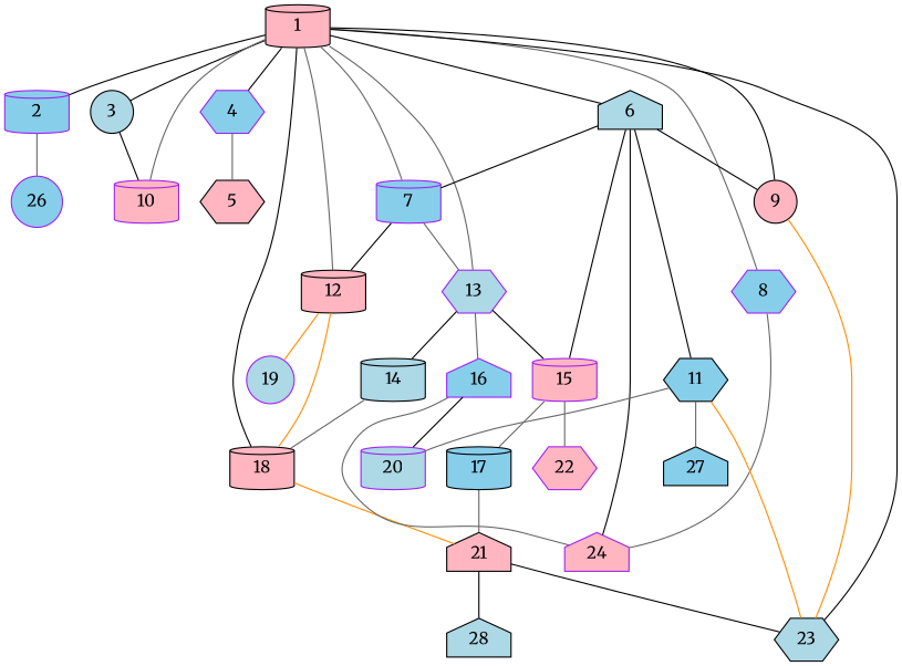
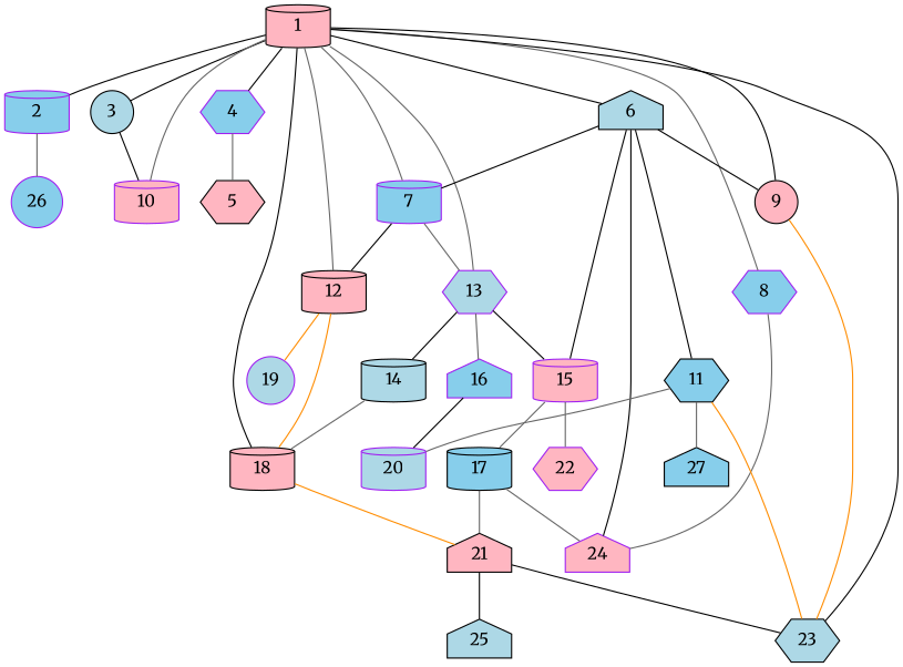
  graph {
    fontname=Merriweather
    node [color=black fillcolor=lightpink fontname=Merriweather shape=cylinder style=filled]
    edge [color=black fontname=Merriweather weight=1.0]
    1
    2 [color=purple fillcolor=skyblue]
    3 [fillcolor=lightblue shape=circle]
    4 [color=purple fillcolor=skyblue shape=hexagon]
    6 [fillcolor=lightblue shape=house]
    7 [color=purple fillcolor=skyblue]
    8 [color=purple fillcolor=skyblue shape=hexagon]
    9 [shape=circle]
    10 [color=purple]
    12
    13 [color=purple fillcolor=lightblue shape=hexagon]
    18
    23 [fillcolor=lightblue shape=hexagon]
    26 [color=purple fillcolor=skyblue shape=circle]
    5 [shape=hexagon]
    11 [fillcolor=skyblue shape=hexagon]
    15 [color=purple]
    24 [color=purple shape=house]
    19 [color=purple fillcolor=lightblue shape=circle]
    14 [fillcolor=lightblue]
    16 [color=purple fillcolor=skyblue shape=house]
    21 [shape=house]
    20 [color=purple fillcolor=lightblue]
    27 [fillcolor=skyblue shape=house]
    17 [fillcolor=skyblue]
    22 [color=purple shape=hexagon]
-   25 [fillcolor=lightblue shape=house label=28]
+   25 [fillcolor=lightblue shape=house]
    1 -- 2 [weight=2.0]
    1 -- 3
    1 -- 4 [weight=2.0]
    1 -- 6
    1 -- 7 [color=gray40]
    1 -- 8 [color=gray40]
    1 -- 9
    1 -- 10 [color=gray40 weight=2.0]
    1 -- 12 [color=gray40]
    1 -- 13 [color=gray40]
    1 -- 18
    1 -- 23
    2 -- 26 [color=gray40]
    3 -- 10
    4 -- 5 [color=gray40]
    6 -- 7
    6 -- 9 [weight=2.0]
    6 -- 11
    6 -- 15
    6 -- 24
    7 -- 12
    7 -- 13 [color=gray40]
    8 -- 24 [color=gray40]
    9 -- 23 [color=darkorange]
    12 -- 18 [color=darkorange]
    12 -- 19 [color=darkorange]
    13 -- 15
    13 -- 14 [weight=2.0]
    13 -- 16 [color=gray40 weight=2.0]
    18 -- 21 [color=darkorange]
    11 -- 23 [color=darkorange]
    11 -- 20 [color=gray40]
    11 -- 27 [color=gray40]
    15 -- 17 [color=gray40]
    15 -- 22 [color=gray40]
    14 -- 18 [color=gray40]
-   16 -- 24 [color=gray40]
+   17 -- 24 [color=gray40]
    16 -- 20
    21 -- 23
    21 -- 25
    17 -- 21 [color=gray40]
  }
